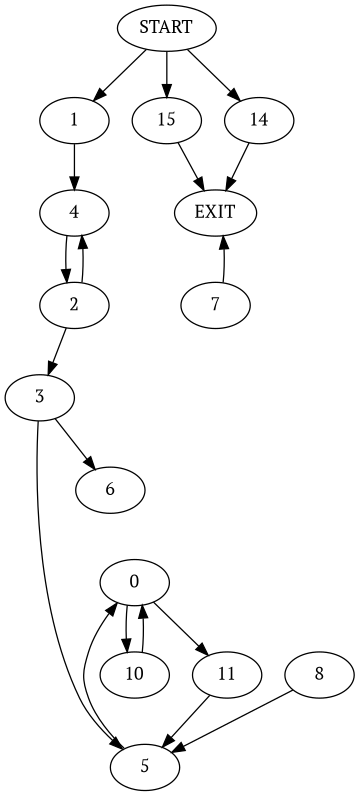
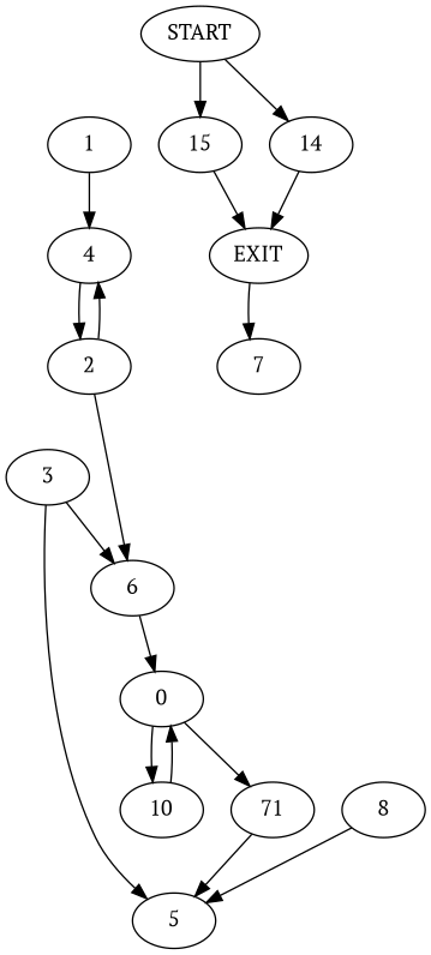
  digraph {
    fontname="PT Serif"
    node [fontname="PT Serif"]
    edge [fontname="PT Serif"]
    n1 [label=START]
    1
    n3 [label=15]
    n4 [label=14]
    4
    n6 [label=EXIT]
    2
    3
    5
    6
    n11 [label=0]
    10
-   11
+   11 [label=71]
    7
    8
-   n1 -> 1
    n1 -> n3
    n1 -> n4
    1 -> 4
    n3 -> n6
    n4 -> n6
    4 -> 2
    2 -> 4
-   2 -> 3
+   2 -> 6
    3 -> 5
    3 -> 6
-   5 -> n11
+   6 -> n11
    n11 -> 10
    n11 -> 11
    10 -> n11
    11 -> 5
-   7 -> n6
+   n6 -> 7
    8 -> 5
  }
